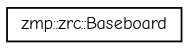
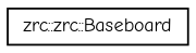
  digraph {
    rankdir=LR
    fontname="Comic Neue"
-   n1 [color=black fillcolor=white fontname="Comic Neue" fontsize=10 height=0.2 label="zmp::zrc::Baseboard" shape=record style=filled width=0.4]
+   n1 [color=black fillcolor=white fontname="Comic Neue" fontsize=10 height=0.2 label="zrc::zrc::Baseboard" shape=record style=filled width=0.4]
  }
